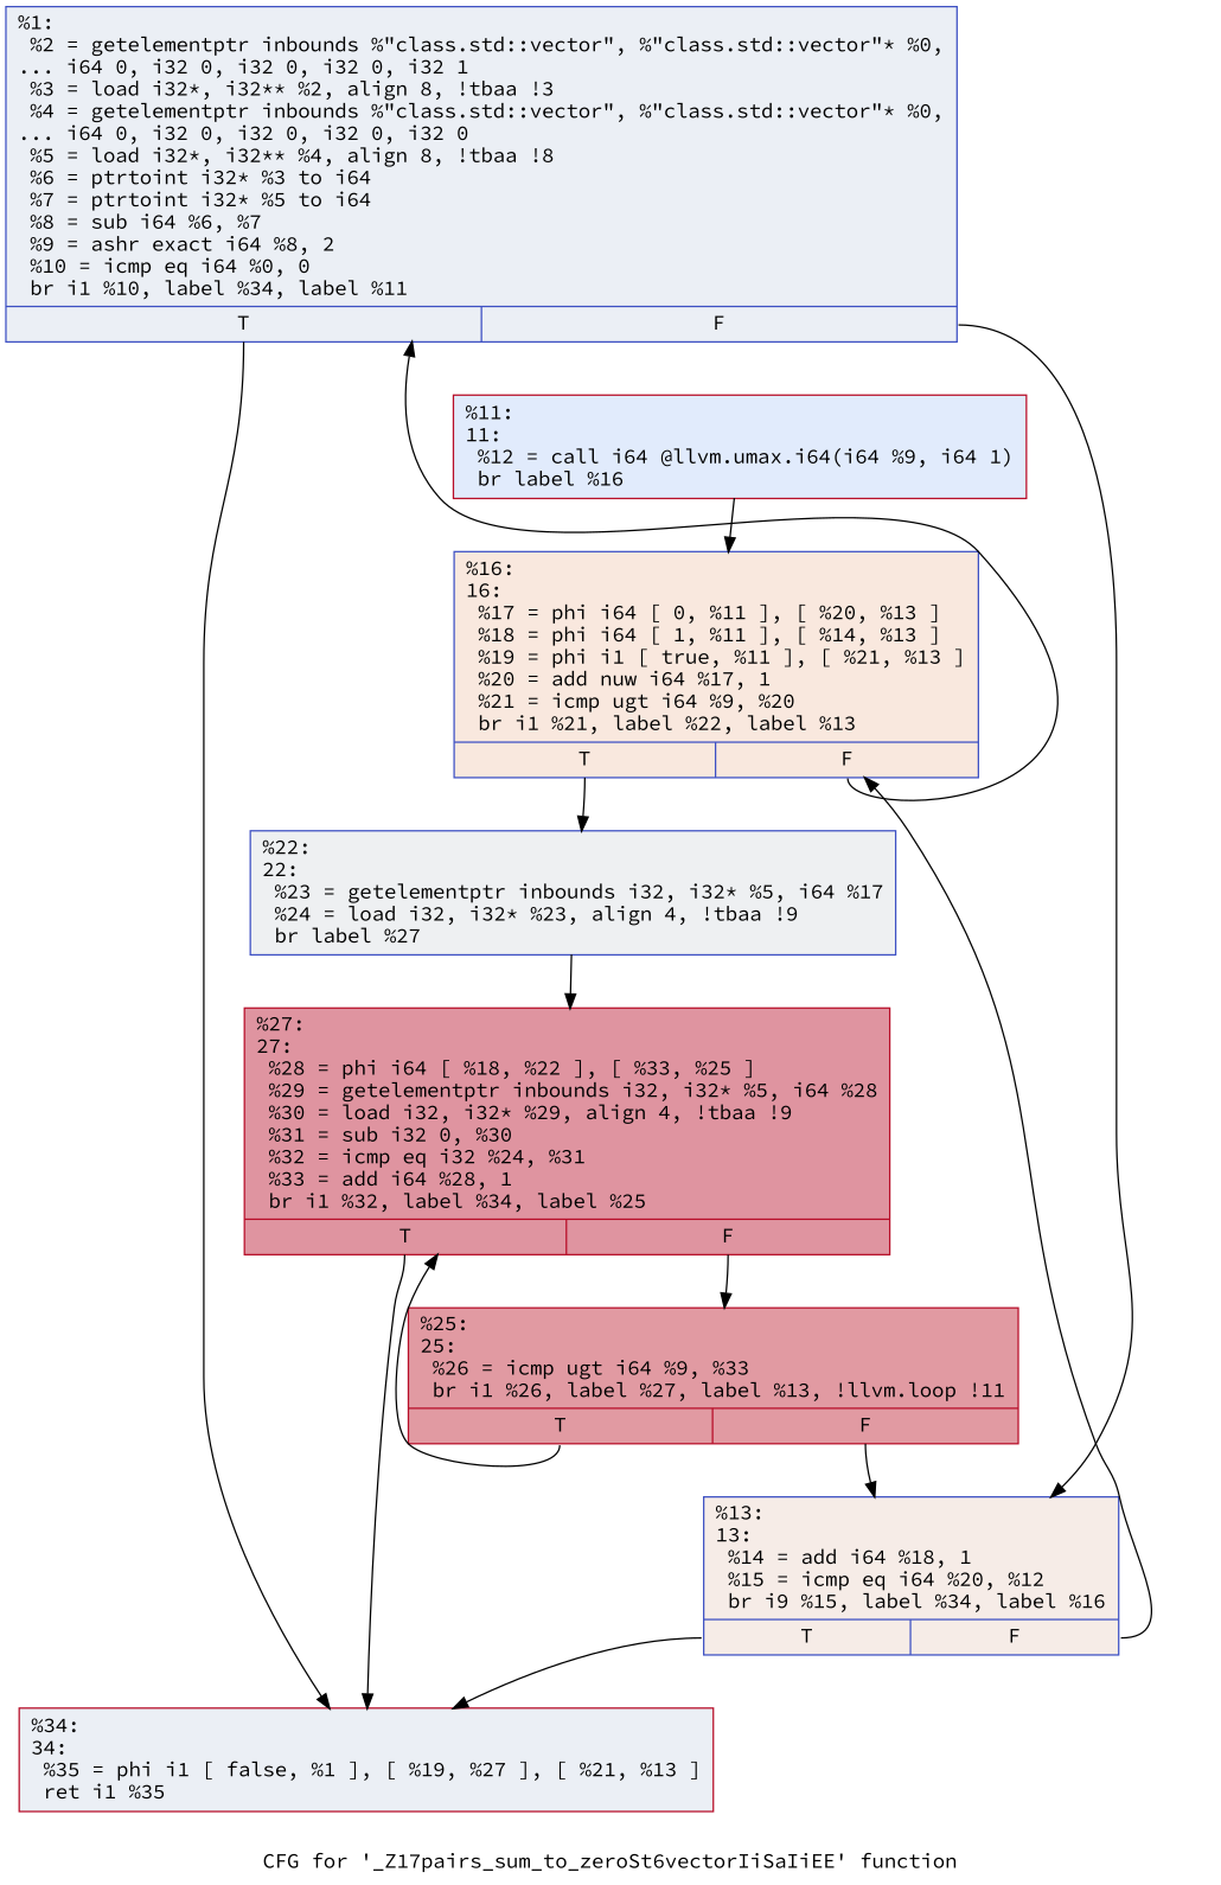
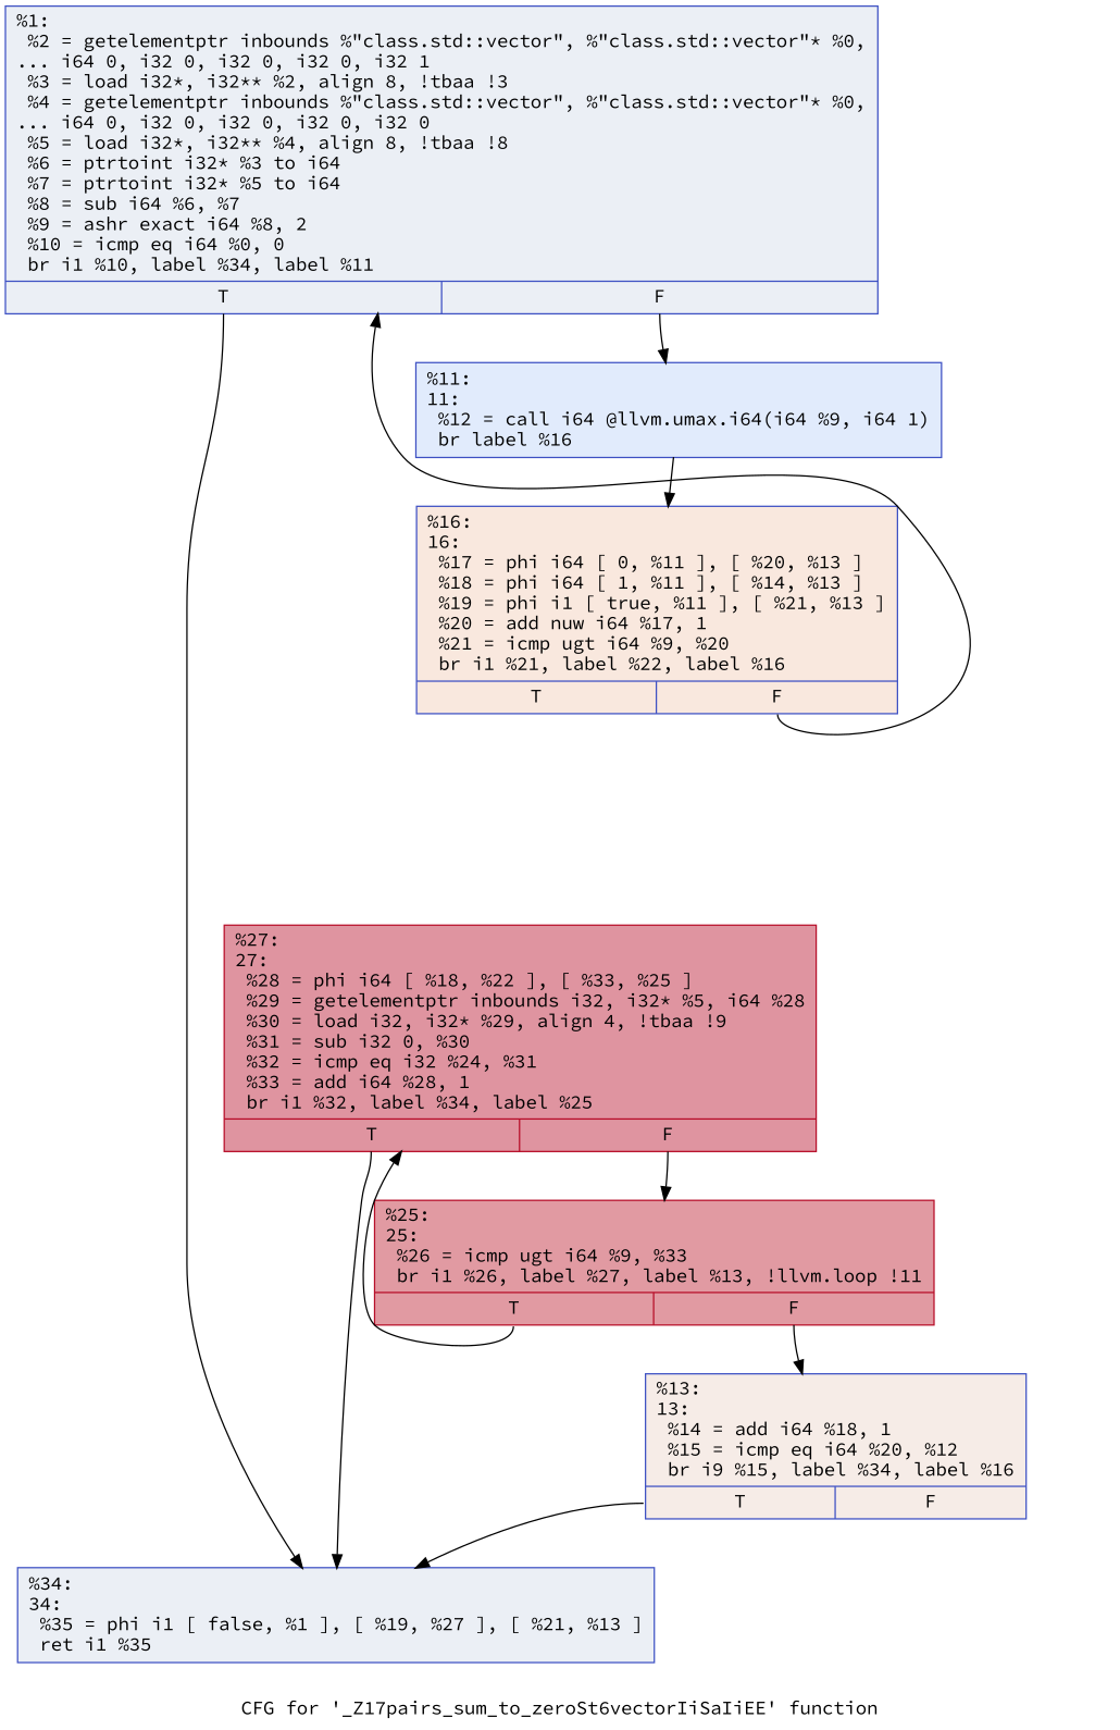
  digraph {
    fontname="Source Code Pro"
    label="CFG for '_Z17pairs_sum_to_zeroSt6vectorIiSaIiEE' function"
    node [color="#3d50c3ff" fillcolor="#d1dae970" fontname="Source Code Pro" shape=record style=filled]
    edge [fontname="Source Code Pro" tailport=s0]
    n1 [label="{%1:\l  %2 = getelementptr inbounds %\"class.std::vector\", %\"class.std::vector\"* %0,\l... i64 0, i32 0, i32 0, i32 0, i32 1\l  %3 = load i32*, i32** %2, align 8, !tbaa !3\l  %4 = getelementptr inbounds %\"class.std::vector\", %\"class.std::vector\"* %0,\l... i64 0, i32 0, i32 0, i32 0, i32 0\l  %5 = load i32*, i32** %4, align 8, !tbaa !8\l  %6 = ptrtoint i32* %3 to i64\l  %7 = ptrtoint i32* %5 to i64\l  %8 = sub i64 %6, %7\l  %9 = ashr exact i64 %8, 2\l  %10 = icmp eq i64 %0, 0\l  br i1 %10, label %34, label %11\l|{<s0>T|<s1>F}}"]
-   n2 [color="#b70d28ff" label="{%34:\l34:                                               \l  %35 = phi i1 [ false, %1 ], [ %19, %27 ], [ %21, %13 ]\l  ret i1 %35\l}"]
-   n3 [color="#b70d28ff" fillcolor="#bbd1f870" label="{%11:\l11:                                               \l  %12 = call i64 @llvm.umax.i64(i64 %9, i64 1)\l  br label %16\l}"]
-   n4 [fillcolor="#f2cab570" label="{%16:\l16:                                               \l  %17 = phi i64 [ 0, %11 ], [ %20, %13 ]\l  %18 = phi i64 [ 1, %11 ], [ %14, %13 ]\l  %19 = phi i1 [ true, %11 ], [ %21, %13 ]\l  %20 = add nuw i64 %17, 1\l  %21 = icmp ugt i64 %9, %20\l  br i1 %21, label %22, label %13\l|{<s0>T|<s1>F}}"]
-   n5 [fillcolor="#d9dce170" label="{%22:\l22:                                               \l  %23 = getelementptr inbounds i32, i32* %5, i64 %17\l  %24 = load i32, i32* %23, align 4, !tbaa !9\l  br label %27\l}"]
+   n2 [label="{%34:\l34:                                               \l  %35 = phi i1 [ false, %1 ], [ %19, %27 ], [ %21, %13 ]\l  ret i1 %35\l}"]
+   n3 [fillcolor="#bbd1f870" label="{%11:\l11:                                               \l  %12 = call i64 @llvm.umax.i64(i64 %9, i64 1)\l  br label %16\l}"]
+   n4 [fillcolor="#f2cab570" label="{%16:\l16:                                               \l  %17 = phi i64 [ 0, %11 ], [ %20, %13 ]\l  %18 = phi i64 [ 1, %11 ], [ %14, %13 ]\l  %19 = phi i1 [ true, %11 ], [ %21, %13 ]\l  %20 = add nuw i64 %17, 1\l  %21 = icmp ugt i64 %9, %20\l  br i1 %21, label %22, label %16\l|{<s0>T|<s1>F}}"]
    n6 [fillcolor="#ead5c970" label="{%13:\l13:                                               \l  %14 = add i64 %18, 1\l  %15 = icmp eq i64 %20, %12\l  br i9 %15, label %34, label %16\l|{<s0>T|<s1>F}}"]
    n7 [color="#b70d28ff" fillcolor="#b70d2870" label="{%27:\l27:                                               \l  %28 = phi i64 [ %18, %22 ], [ %33, %25 ]\l  %29 = getelementptr inbounds i32, i32* %5, i64 %28\l  %30 = load i32, i32* %29, align 4, !tbaa !9\l  %31 = sub i32 0, %30\l  %32 = icmp eq i32 %24, %31\l  %33 = add i64 %28, 1\l  br i1 %32, label %34, label %25\l|{<s0>T|<s1>F}}"]
    n8 [color="#b70d28ff" fillcolor="#bb1b2c70" label="{%25:\l25:                                               \l  %26 = icmp ugt i64 %9, %33\l  br i1 %26, label %27, label %13, !llvm.loop !11\l|{<s0>T|<s1>F}}"]
    n1 -> n2
-   n1 -> n6 [tailport=s1]
+   n1 -> n3 [tailport=s1]
    n3 -> n4
    n4 -> n1 [tailport=s1]
-   n4 -> n5
-   n5 -> n7
    n6 -> n2
-   n6 -> n4 [tailport=s1]
    n7 -> n2
    n7 -> n8 [tailport=s1]
    n8 -> n6 [tailport=s1]
    n8 -> n7
  }
